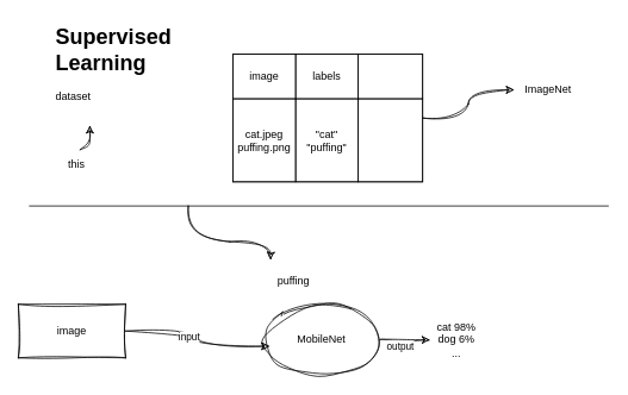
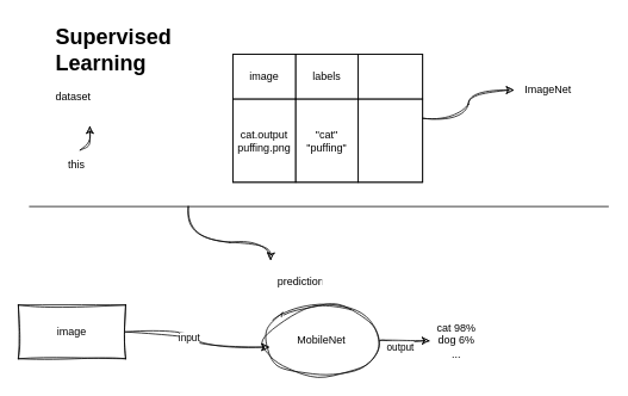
  <mxCell id="0" />
  <mxCell id="1" parent="0" />
  <mxCell id="2" value="MobileNet" style="ellipse;whiteSpace=wrap;html=1;aspect=fixed;sketch=1;curveFitting=1;jiggle=2;strokeColor=default;" vertex="1" parent="1"><mxGeometry x="294" y="340" width="130" height="80" as="geometry" /></mxCell>
  <mxCell id="3" value="image" style="rounded=0;whiteSpace=wrap;html=1;sketch=1;curveFitting=1;jiggle=2;strokeColor=default;" vertex="1" parent="1"><mxGeometry x="20" y="340" width="120" height="60" as="geometry" /></mxCell>
  <mxCell id="4" style="edgeStyle=orthogonalEdgeStyle;rounded=0;orthogonalLoop=1;jettySize=auto;html=1;entryX=0.05;entryY=0.588;entryDx=0;entryDy=0;entryPerimeter=0;sketch=1;curveFitting=1;jiggle=2;flowAnimation=0;curved=1;" edge="1" parent="1" source="3" target="2"><mxGeometry relative="1" as="geometry" /></mxCell>
  <mxCell id="5" value="input" style="edgeLabel;html=1;align=center;verticalAlign=middle;resizable=0;points=[];" vertex="1" connectable="0" parent="4"><mxGeometry x="-0.211" y="-6" relative="1" as="geometry"><mxPoint as="offset" /></mxGeometry></mxCell>
  <mxCell id="6" value="cat 98%&lt;div&gt;dog 6%&lt;/div&gt;&lt;div&gt;...&lt;/div&gt;" style="text;html=1;align=center;verticalAlign=middle;whiteSpace=wrap;rounded=0;" vertex="1" parent="1"><mxGeometry x="480" y="365" width="60" height="30" as="geometry" /></mxCell>
  <mxCell id="7" style="edgeStyle=orthogonalEdgeStyle;rounded=0;orthogonalLoop=1;jettySize=auto;html=1;entryX=0;entryY=0.5;entryDx=0;entryDy=0;sketch=1;curveFitting=1;jiggle=2;flowAnimation=0;curved=1;" edge="1" parent="1" source="2" target="6"><mxGeometry relative="1" as="geometry"><mxPoint x="374" y="523" as="sourcePoint" /><mxPoint x="532" y="540" as="targetPoint" /></mxGeometry></mxCell>
  <mxCell id="8" value="output" style="edgeLabel;html=1;align=center;verticalAlign=middle;resizable=0;points=[];" vertex="1" connectable="0" parent="7"><mxGeometry x="-0.211" y="-6" relative="1" as="geometry"><mxPoint as="offset" /></mxGeometry></mxCell>
  <mxCell id="9" value="&lt;h1 style=&quot;margin-top: 0px;&quot;&gt;Supervised Learning&lt;/h1&gt;&lt;p&gt;dataset&lt;/p&gt;" style="text;html=1;whiteSpace=wrap;overflow=hidden;rounded=0;" vertex="1" parent="1"><mxGeometry x="60" y="20" width="180" height="120" as="geometry" /></mxCell>
  <mxCell id="10" value="" style="edgeStyle=orthogonalEdgeStyle;rounded=0;orthogonalLoop=1;jettySize=auto;html=1;sketch=1;curveFitting=1;jiggle=2;curved=1;" edge="1" parent="1" source="11" target="20"><mxGeometry relative="1" as="geometry" /></mxCell>
  <mxCell id="11" value="" style="childLayout=tableLayout;recursiveResize=0;shadow=0;fillColor=none;" vertex="1" parent="1"><mxGeometry x="260" y="60" width="212" height="143" as="geometry" /></mxCell>
  <mxCell id="12" value="" style="shape=tableRow;horizontal=0;startSize=0;swimlaneHead=0;swimlaneBody=0;top=0;left=0;bottom=0;right=0;dropTarget=0;collapsible=0;recursiveResize=0;expand=0;fontStyle=0;fillColor=none;strokeColor=inherit;" vertex="1" parent="11"><mxGeometry width="212" height="50" as="geometry" /></mxCell>
  <mxCell id="13" value="image" style="connectable=0;recursiveResize=0;strokeColor=inherit;fillColor=none;align=center;whiteSpace=wrap;html=1;" vertex="1" parent="12"><mxGeometry width="70" height="50" as="geometry"><mxRectangle width="70" height="50" as="alternateBounds" /></mxGeometry></mxCell>
  <mxCell id="14" value="labels" style="connectable=0;recursiveResize=0;strokeColor=inherit;fillColor=none;align=center;whiteSpace=wrap;html=1;" vertex="1" parent="12"><mxGeometry x="70" width="70" height="50" as="geometry"><mxRectangle width="70" height="50" as="alternateBounds" /></mxGeometry></mxCell>
  <mxCell id="15" value="" style="connectable=0;recursiveResize=0;strokeColor=inherit;fillColor=none;align=center;whiteSpace=wrap;html=1;" vertex="1" parent="12"><mxGeometry x="140" width="72" height="50" as="geometry"><mxRectangle width="72" height="50" as="alternateBounds" /></mxGeometry></mxCell>
  <mxCell id="16" style="shape=tableRow;horizontal=0;startSize=0;swimlaneHead=0;swimlaneBody=0;top=0;left=0;bottom=0;right=0;dropTarget=0;collapsible=0;recursiveResize=0;expand=0;fontStyle=0;fillColor=none;strokeColor=inherit;" vertex="1" parent="11"><mxGeometry y="50" width="212" height="93" as="geometry" /></mxCell>
- <mxCell id="17" value="cat.jpeg&lt;div&gt;puffing.png&lt;/div&gt;" style="connectable=0;recursiveResize=0;strokeColor=inherit;fillColor=none;align=center;whiteSpace=wrap;html=1;" vertex="1" parent="16"><mxGeometry width="70" height="93" as="geometry"><mxRectangle width="70" height="93" as="alternateBounds" /></mxGeometry></mxCell>
+ <mxCell id="17" value="cat.output&lt;div&gt;puffing.png&lt;/div&gt;" style="connectable=0;recursiveResize=0;strokeColor=inherit;fillColor=none;align=center;whiteSpace=wrap;html=1;" vertex="1" parent="16"><mxGeometry width="70" height="93" as="geometry"><mxRectangle width="70" height="93" as="alternateBounds" /></mxGeometry></mxCell>
  <mxCell id="18" value="&quot;cat&quot;&lt;div&gt;&quot;puffing&quot;&lt;/div&gt;" style="connectable=0;recursiveResize=0;strokeColor=inherit;fillColor=none;align=center;whiteSpace=wrap;html=1;" vertex="1" parent="16"><mxGeometry x="70" width="70" height="93" as="geometry"><mxRectangle width="70" height="93" as="alternateBounds" /></mxGeometry></mxCell>
  <mxCell id="19" value="" style="connectable=0;recursiveResize=0;strokeColor=inherit;fillColor=none;align=center;whiteSpace=wrap;html=1;" vertex="1" parent="16"><mxGeometry x="140" width="72" height="93" as="geometry"><mxRectangle width="72" height="93" as="alternateBounds" /></mxGeometry></mxCell>
  <mxCell id="20" value="ImageNet" style="whiteSpace=wrap;html=1;fillColor=none;shadow=0;strokeColor=none;" vertex="1" parent="1"><mxGeometry x="574" y="70" width="77" height="60" as="geometry" /></mxCell>
- <mxCell id="21" value="puffing" style="text;strokeColor=none;fillColor=none;align=left;verticalAlign=top;spacingLeft=4;spacingRight=4;overflow=hidden;rotatable=0;points=[[0,0.5],[1,0.5]];portConstraint=eastwest;whiteSpace=wrap;html=1;" vertex="1" parent="1"><mxGeometry x="304" y="300" width="60" height="26" as="geometry" /></mxCell>
+ <mxCell id="21" value="prediction" style="text;strokeColor=none;fillColor=none;align=left;verticalAlign=top;spacingLeft=4;spacingRight=4;overflow=hidden;rotatable=0;points=[[0,0.5],[1,0.5]];portConstraint=eastwest;whiteSpace=wrap;html=1;" vertex="1" parent="1"><mxGeometry x="304" y="300" width="60" height="26" as="geometry" /></mxCell>
  <mxCell id="22" value="" style="endArrow=none;html=1;rounded=0;" edge="1" parent="1"><mxGeometry width="50" height="50" relative="1" as="geometry"><mxPoint x="32" y="230" as="sourcePoint" /><mxPoint x="680" y="230" as="targetPoint" /></mxGeometry></mxCell>
  <mxCell id="23" value="" style="edgeStyle=orthogonalEdgeStyle;rounded=0;orthogonalLoop=1;jettySize=auto;html=1;sketch=1;curveFitting=1;jiggle=2;curved=1;" edge="1" parent="1"><mxGeometry relative="1" as="geometry"><mxPoint x="210" y="230" as="sourcePoint" /><mxPoint x="302" y="290" as="targetPoint" /><Array as="points"><mxPoint x="210" y="270" /><mxPoint x="303" y="270" /></Array></mxGeometry></mxCell>
  <mxCell id="24" value="this" style="text;strokeColor=none;fillColor=none;align=left;verticalAlign=top;spacingLeft=4;spacingRight=4;overflow=hidden;rotatable=0;points=[[0,0.5],[1,0.5]];portConstraint=eastwest;whiteSpace=wrap;html=1;" vertex="1" parent="1"><mxGeometry x="70" y="170" width="60" height="26" as="geometry" /></mxCell>
  <mxCell id="25" value="" style="edgeStyle=orthogonalEdgeStyle;rounded=0;orthogonalLoop=1;jettySize=auto;html=1;sketch=1;curveFitting=1;jiggle=2;curved=1;exitX=0.317;exitY=-0.115;exitDx=0;exitDy=0;exitPerimeter=0;" edge="1" parent="1" source="24" target="9"><mxGeometry relative="1" as="geometry"><mxPoint x="220" y="240" as="sourcePoint" /><mxPoint x="312" y="300" as="targetPoint" /><Array as="points"><mxPoint x="100" y="167" /></Array></mxGeometry></mxCell>
